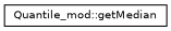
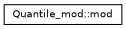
  digraph {
    rankdir=TB
-   n1 [color=black fillcolor=white fontname=Helvetica fontsize=10 height=0.2 label="Quantile_mod::getMedian" shape=record style=filled width=0.4]
+   n1 [color=black fillcolor=white fontname=Helvetica fontsize=10 height=0.2 label="Quantile_mod::mod" shape=record style=filled width=0.4]
  }
